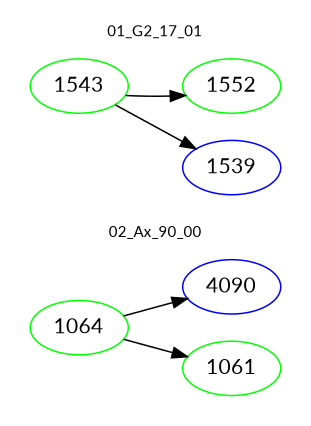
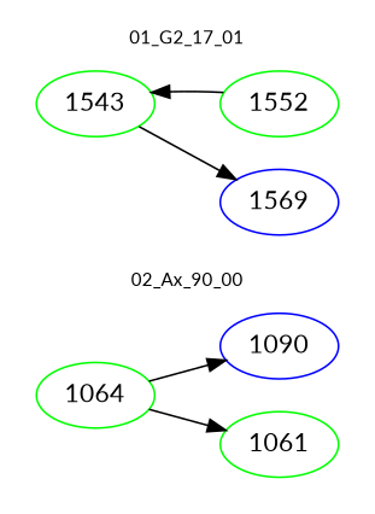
  digraph {
    fontname=Lato
    rankdir=LR
    node [color=green fontname=Lato]
    edge [color=black fontname=Lato]
    n1 [label=1064]
    n2 [label=1061]
-   n3 [color=blue label=4090]
+   n3 [color=blue label=1090]
    n4 [label=1543]
-   n5 [color=blue label=1539]
+   n5 [color=blue label=1569]
    n6 [label=1552]
    subgraph cluster_1 {
      color=white
      fontsize=10
      label="02_Ax_90_00"
      n1
      n2
      n3
    }
    subgraph cluster_2 {
      color=white
      fontsize=10
      label="01_G2_17_01"
      n4
      n5
      n6
    }
    n1 -> n2
    n1 -> n3
    n4 -> n5
-   n4 -> n6
+   n6 -> n4
  }
